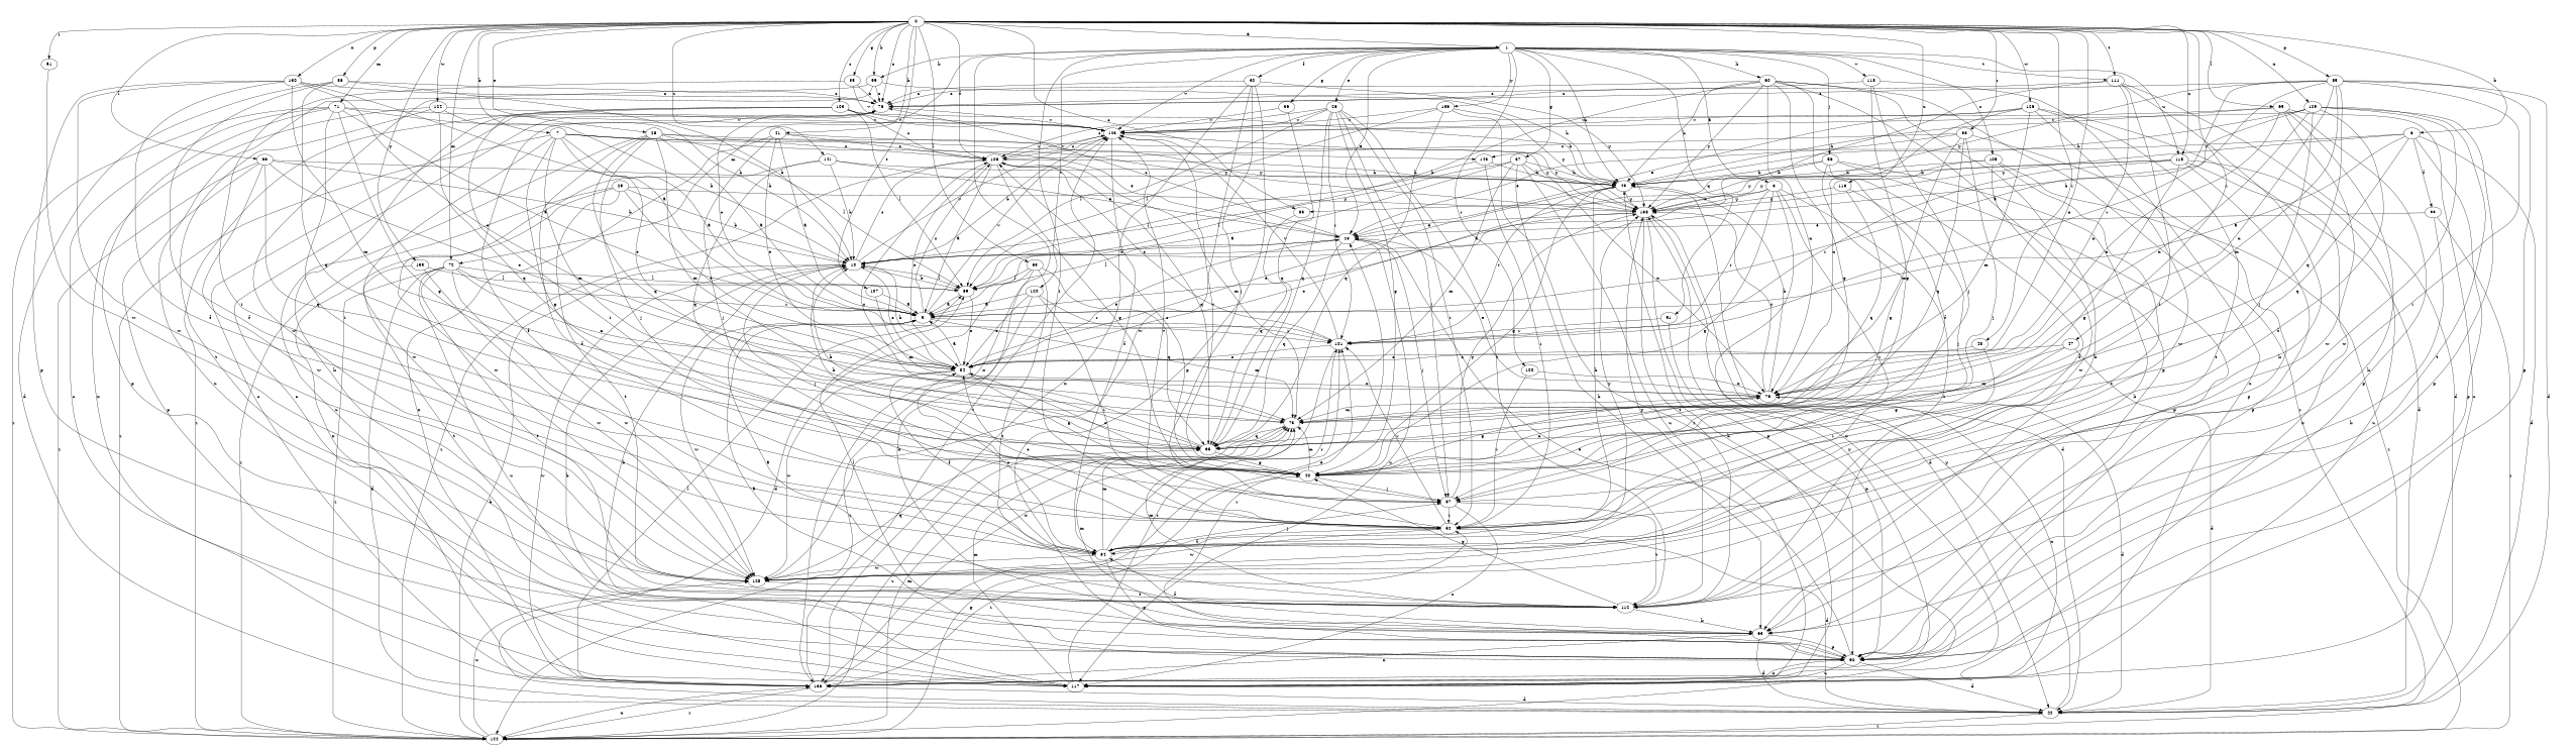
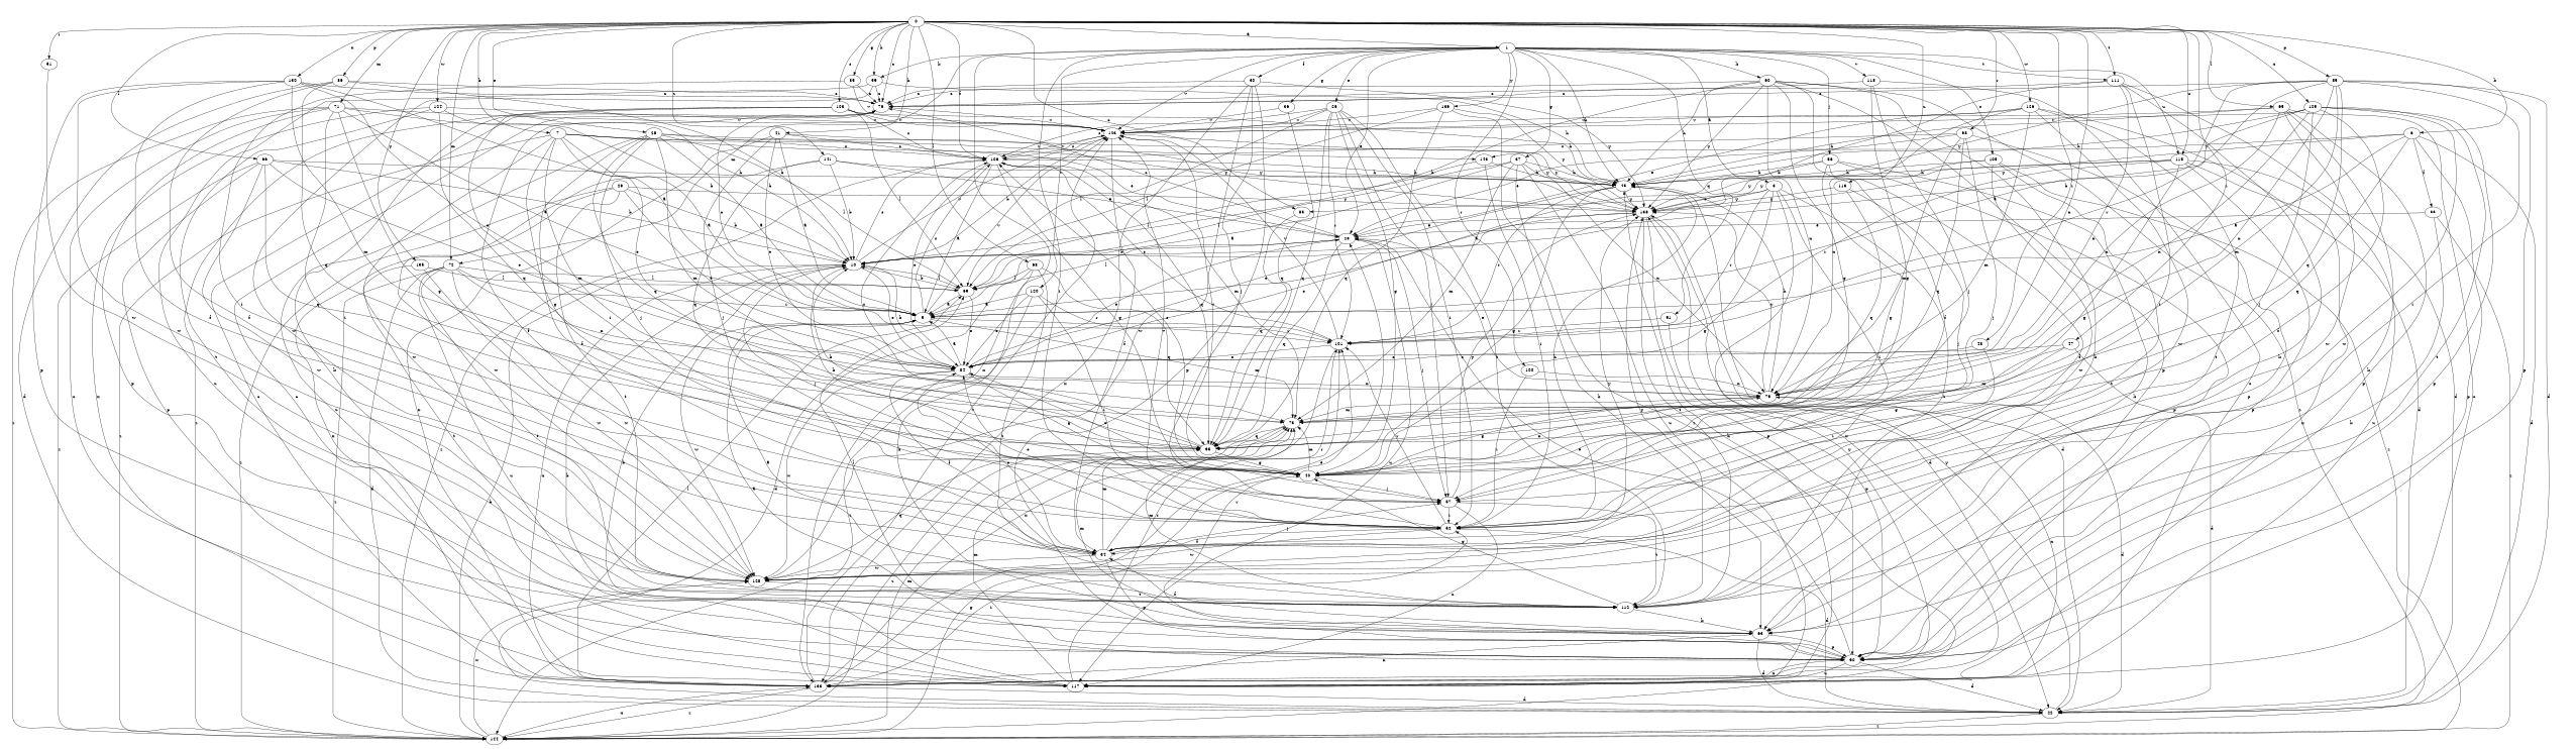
  strict digraph {
    0
    1
    6
    7
    n5 [label=76]
    25
    35
    41
    47
    48
    51
    59
    65
    66
    68
    71
    72
    79
    83
    85
    86
    98
    103
    106
-   107
    111
    113
    115
    124
    126
    129
    130
    135
    141
    3
    26
    28
    30
    36
    37
    45
    52
    56
    60
    91
    100
    105
    118
    120
    123
    133
    136
    138
    5
    22
    33
    90
    95
    143
    40
    73
    128
    84
    144
    34
    57
    69
    117
    63
    10
    112
    101
    29
    0 -> 1 [label=a]
    0 -> 6 [label=b]
    0 -> 7 [label=b]
    0 -> n5 [label=c]
    0 -> 25 [label=e]
    0 -> 35 [label=g]
    0 -> 41 [label=h]
    0 -> 47 [label=i]
    0 -> 48 [label=i]
    0 -> 51 [label=i]
    0 -> 59 [label=k]
    0 -> 65 [label=l]
    0 -> 66 [label=l]
    0 -> 68 [label=l]
    0 -> 71 [label=m]
    0 -> 72 [label=m]
    0 -> 79 [label=n]
    0 -> 83 [label=o]
    0 -> 85 [label=p]
    0 -> 86 [label=p]
    0 -> 98 [label=r]
    0 -> 103 [label=s]
    0 -> 106 [label=f]
-   0 -> 107 [label=t]
    0 -> 111 [label=t]
    0 -> 113 [label=u]
    0 -> 115 [label=u]
    0 -> 124 [label=w]
    0 -> 126 [label=w]
    0 -> 129 [label=x]
    0 -> 130 [label=x]
    0 -> 135 [label=y]
    0 -> 141 [label=z]
    1 -> 59 [label=k]
    1 -> 72 [label=m]
    1 -> 111 [label=t]
    1 -> 115 [label=u]
    1 -> 3 [label=a]
    1 -> 26 [label=e]
    1 -> 28 [label=e]
    1 -> 30 [label=f]
    1 -> 36 [label=g]
    1 -> 37 [label=g]
    1 -> 45 [label=h]
    1 -> 52 [label=i]
    1 -> 56 [label=j]
    1 -> 60 [label=k]
    1 -> 91 [label=q]
    1 -> 100 [label=r]
    1 -> 105 [label=s]
    1 -> 118 [label=v]
    1 -> 120 [label=v]
    1 -> 123 [label=v]
    1 -> 133 [label=x]
    1 -> 136 [label=y]
    6 -> 138 [label=y]
    6 -> 5 [label=a]
    6 -> 22 [label=d]
    6 -> 33 [label=f]
    6 -> 90 [label=p]
    6 -> 95 [label=q]
    6 -> 143 [label=z]
    7 -> 28 [label=e]
    7 -> 138 [label=y]
    7 -> 5 [label=a]
    7 -> 143 [label=z]
    7 -> 40 [label=g]
    7 -> 73 [label=m]
    7 -> 128 [label=w]
    7 -> 84 [label=o]
    7 -> 144 [label=z]
    n5 -> 123 [label=v]
    n5 -> 34 [label=f]
    25 -> 106 [label=s]
    25 -> 138 [label=y]
    25 -> 5 [label=a]
    25 -> 95 [label=q]
    25 -> 73 [label=m]
    25 -> 34 [label=f]
    25 -> 57 [label=j]
    25 -> 69 [label=l]
    25 -> 117 [label=u]
    35 -> n5 [label=c]
    35 -> 52 [label=i]
    35 -> 123 [label=v]
    41 -> 106 [label=s]
    41 -> 133 [label=x]
    41 -> 138 [label=y]
    41 -> 5 [label=a]
    41 -> 84 [label=o]
    41 -> 57 [label=j]
    47 -> 22 [label=d]
    47 -> 40 [label=g]
    47 -> 73 [label=m]
    47 -> 84 [label=o]
    48 -> 52 [label=i]
    48 -> 84 [label=o]
    51 -> 128 [label=w]
    59 -> n5 [label=c]
    59 -> 45 [label=h]
    59 -> 128 [label=w]
    59 -> 117 [label=u]
    65 -> 79 [label=n]
    65 -> 45 [label=h]
    65 -> 123 [label=v]
    65 -> 90 [label=p]
    65 -> 128 [label=w]
    65 -> 117 [label=u]
    65 -> 63 [label=k]
    66 -> 45 [label=h]
    66 -> 90 [label=p]
    66 -> 95 [label=q]
    66 -> 128 [label=w]
    66 -> 84 [label=o]
    66 -> 144 [label=z]
    66 -> 10 [label=b]
    68 -> 22 [label=d]
    68 -> 95 [label=q]
    68 -> 69 [label=l]
    68 -> 63 [label=k]
    68 -> 112 [label=t]
    71 -> 52 [label=i]
    71 -> 123 [label=v]
    71 -> 5 [label=a]
    71 -> 90 [label=p]
    71 -> 40 [label=g]
    71 -> 144 [label=z]
    71 -> 117 [label=u]
    71 -> 10 [label=b]
    72 -> 79 [label=n]
    72 -> 22 [label=d]
    72 -> 128 [label=w]
    72 -> 144 [label=z]
    72 -> 69 [label=l]
    72 -> 117 [label=u]
    72 -> 112 [label=t]
    72 -> 101 [label=r]
    79 -> 28 [label=e]
    79 -> 45 [label=h]
    79 -> 138 [label=y]
    79 -> 22 [label=d]
    79 -> 40 [label=g]
    79 -> 73 [label=m]
    83 -> 95 [label=q]
    85 -> n5 [label=c]
    85 -> 79 [label=n]
    85 -> 52 [label=i]
    85 -> 138 [label=y]
    85 -> 5 [label=a]
    85 -> 22 [label=d]
    85 -> 90 [label=p]
    85 -> 95 [label=q]
    85 -> 73 [label=m]
    85 -> 101 [label=r]
    86 -> n5 [label=c]
    86 -> 22 [label=d]
    86 -> 95 [label=q]
    86 -> 34 [label=f]
    86 -> 10 [label=b]
    98 -> 106 [label=s]
    98 -> 28 [label=e]
    98 -> 90 [label=p]
    98 -> 95 [label=q]
    98 -> 73 [label=m]
    98 -> 57 [label=j]
    103 -> 106 [label=s]
    103 -> 45 [label=h]
    103 -> 52 [label=i]
    103 -> 123 [label=v]
    103 -> 144 [label=z]
    103 -> 69 [label=l]
    103 -> 63 [label=k]
    106 -> 45 [label=h]
    106 -> 123 [label=v]
    106 -> 5 [label=a]
    106 -> 95 [label=q]
    106 -> 40 [label=g]
    106 -> 73 [label=m]
    106 -> 84 [label=o]
    106 -> 144 [label=z]
-   107 -> 5 [label=a]
-   107 -> 73 [label=m]
    111 -> n5 [label=c]
    111 -> 79 [label=n]
    111 -> 52 [label=i]
    111 -> 22 [label=d]
    111 -> 63 [label=k]
    111 -> 10 [label=b]
    113 -> 138 [label=y]
    113 -> 95 [label=q]
    113 -> 57 [label=j]
    115 -> 45 [label=h]
    115 -> 133 [label=x]
    115 -> 138 [label=y]
    115 -> 90 [label=p]
    115 -> 40 [label=g]
    115 -> 117 [label=u]
    115 -> 101 [label=r]
    124 -> 123 [label=v]
    124 -> 133 [label=x]
    124 -> 95 [label=q]
    124 -> 10 [label=b]
    124 -> 112 [label=t]
    126 -> 79 [label=n]
    126 -> 28 [label=e]
    126 -> 123 [label=v]
    126 -> 22 [label=d]
    126 -> 73 [label=m]
    126 -> 128 [label=w]
    126 -> 112 [label=t]
    129 -> 79 [label=n]
    129 -> 45 [label=h]
    129 -> 123 [label=v]
    129 -> 90 [label=p]
    129 -> 128 [label=w]
    129 -> 34 [label=f]
    129 -> 57 [label=j]
    129 -> 10 [label=b]
    129 -> 112 [label=t]
    130 -> n5 [label=c]
    130 -> 5 [label=a]
    130 -> 90 [label=p]
    130 -> 73 [label=m]
    130 -> 128 [label=w]
    130 -> 84 [label=o]
    130 -> 34 [label=f]
    135 -> 128 [label=w]
    135 -> 69 [label=l]
    135 -> 112 [label=t]
    141 -> 28 [label=e]
    141 -> 45 [label=h]
    141 -> 95 [label=q]
    141 -> 128 [label=w]
    141 -> 10 [label=b]
    3 -> 83 [label=o]
    3 -> 52 [label=i]
    3 -> 133 [label=x]
    3 -> 138 [label=y]
    3 -> 40 [label=g]
    3 -> 112 [label=t]
    3 -> 101 [label=r]
    26 -> 106 [label=s]
    26 -> 52 [label=i]
    26 -> 123 [label=v]
    26 -> 95 [label=q]
    26 -> 40 [label=g]
    26 -> 57 [label=j]
    26 -> 69 [label=l]
    26 -> 112 [label=t]
    26 -> 101 [label=r]
    28 -> n5 [label=c]
    28 -> 95 [label=q]
    28 -> 57 [label=j]
    28 -> 69 [label=l]
    28 -> 117 [label=u]
    28 -> 10 [label=b]
    30 -> n5 [label=c]
    30 -> 133 [label=x]
    30 -> 138 [label=y]
    30 -> 90 [label=p]
    30 -> 128 [label=w]
    30 -> 57 [label=j]
    36 -> 123 [label=v]
    36 -> 95 [label=q]
    37 -> 79 [label=n]
    37 -> 45 [label=h]
    37 -> 5 [label=a]
    37 -> 73 [label=m]
    37 -> 69 [label=l]
    37 -> 117 [label=u]
    37 -> 63 [label=k]
    45 -> 138 [label=y]
    45 -> 22 [label=d]
    45 -> 40 [label=g]
    45 -> 84 [label=o]
    45 -> 101 [label=r]
    52 -> 123 [label=v]
    52 -> 22 [label=d]
    52 -> 128 [label=w]
    52 -> 84 [label=o]
    52 -> 34 [label=f]
    52 -> 101 [label=r]
    56 -> 45 [label=h]
    56 -> 5 [label=a]
    56 -> 90 [label=p]
    56 -> 40 [label=g]
    56 -> 34 [label=f]
    56 -> 63 [label=k]
    60 -> n5 [label=c]
    60 -> 79 [label=n]
    60 -> 45 [label=h]
    60 -> 138 [label=y]
    60 -> 90 [label=p]
    60 -> 40 [label=g]
    60 -> 144 [label=z]
    60 -> 34 [label=f]
    60 -> 63 [label=k]
    60 -> 10 [label=b]
    91 -> 90 [label=p]
    91 -> 101 [label=r]
    100 -> 79 [label=n]
    100 -> 52 [label=i]
    105 -> 45 [label=h]
    105 -> 138 [label=y]
    105 -> 128 [label=w]
    105 -> 144 [label=z]
    105 -> 112 [label=t]
    118 -> n5 [label=c]
    118 -> 40 [label=g]
    118 -> 57 [label=j]
    118 -> 117 [label=u]
    120 -> 52 [label=i]
    120 -> 5 [label=a]
    120 -> 84 [label=o]
    120 -> 144 [label=z]
    120 -> 101 [label=r]
    123 -> 106 [label=s]
    123 -> 138 [label=y]
    123 -> 34 [label=f]
    123 -> 10 [label=b]
    133 -> n5 [label=c]
    133 -> 28 [label=e]
    133 -> 52 [label=i]
    133 -> 123 [label=v]
    133 -> 138 [label=y]
    133 -> 22 [label=d]
    133 -> 144 [label=z]
    133 -> 69 [label=l]
    136 -> 123 [label=v]
    136 -> 138 [label=y]
    136 -> 95 [label=q]
    136 -> 144 [label=z]
    136 -> 69 [label=l]
    138 -> 28 [label=e]
    138 -> 22 [label=d]
    138 -> 90 [label=p]
    138 -> 84 [label=o]
    138 -> 112 [label=t]
    5 -> n5 [label=c]
    5 -> 106 [label=s]
    5 -> 123 [label=v]
    5 -> 73 [label=m]
    5 -> 128 [label=w]
    5 -> 101 [label=r]
    22 -> 138 [label=y]
    22 -> 144 [label=z]
    33 -> 28 [label=e]
    33 -> 144 [label=z]
    33 -> 63 [label=k]
    90 -> 28 [label=e]
    90 -> 133 [label=x]
    90 -> 5 [label=a]
    90 -> 22 [label=d]
    90 -> 117 [label=u]
    90 -> 10 [label=b]
    90 -> 101 [label=r]
    95 -> 106 [label=s]
    95 -> 40 [label=g]
    95 -> 10 [label=b]
    143 -> 45 [label=h]
    143 -> 52 [label=i]
    143 -> 69 [label=l]
    40 -> 79 [label=n]
    40 -> 106 [label=s]
    40 -> 123 [label=v]
    40 -> 73 [label=m]
    40 -> 84 [label=o]
    40 -> 57 [label=j]
    40 -> 10 [label=b]
    73 -> 95 [label=q]
    73 -> 144 [label=z]
    128 -> 95 [label=q]
    128 -> 112 [label=t]
    84 -> 79 [label=n]
    84 -> 28 [label=e]
    84 -> 5 [label=a]
    84 -> 40 [label=g]
    84 -> 128 [label=w]
    84 -> 34 [label=f]
    84 -> 10 [label=b]
    144 -> 133 [label=x]
    144 -> 40 [label=g]
    144 -> 73 [label=m]
    144 -> 128 [label=w]
    144 -> 10 [label=b]
-   34 -> 45 [label=h]
+   52 -> 45 [label=h]
    34 -> 138 [label=y]
    34 -> 90 [label=p]
    34 -> 73 [label=m]
    34 -> 128 [label=w]
    34 -> 84 [label=o]
    34 -> 57 [label=j]
    34 -> 101 [label=r]
    57 -> 52 [label=i]
    57 -> 138 [label=y]
    57 -> 117 [label=u]
    57 -> 112 [label=t]
    69 -> 5 [label=a]
    69 -> 84 [label=o]
    69 -> 10 [label=b]
    117 -> n5 [label=c]
    117 -> 79 [label=n]
    117 -> 45 [label=h]
    117 -> 73 [label=m]
    117 -> 10 [label=b]
    117 -> 101 [label=r]
    63 -> 133 [label=x]
    63 -> 22 [label=d]
    63 -> 90 [label=p]
    63 -> 73 [label=m]
    63 -> 34 [label=f]
    63 -> 69 [label=l]
    10 -> 106 [label=s]
    10 -> 123 [label=v]
-   10 -> 133 [label=w]
+   10 -> 133 [label=x]
    10 -> 84 [label=o]
    10 -> 57 [label=j]
    10 -> 69 [label=l]
    112 -> 138 [label=y]
    112 -> 5 [label=a]
    112 -> 40 [label=g]
    112 -> 73 [label=m]
    112 -> 63 [label=k]
    101 -> 106 [label=s]
    101 -> 123 [label=v]
    101 -> 133 [label=x]
    101 -> 84 [label=o]
    29 -> 133 [label=x]
    29 -> 138 [label=y]
    29 -> 84 [label=o]
    29 -> 144 [label=z]
    29 -> 10 [label=b]
    29 -> 112 [label=t]
  }
